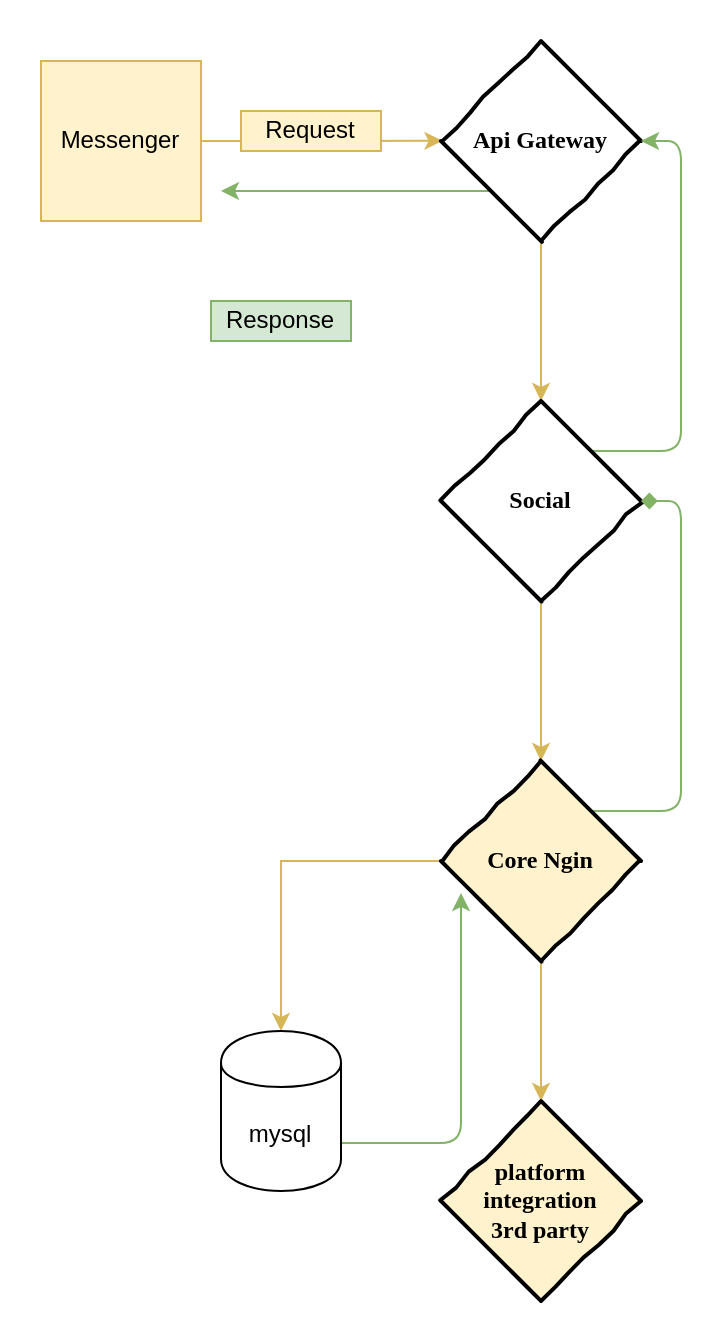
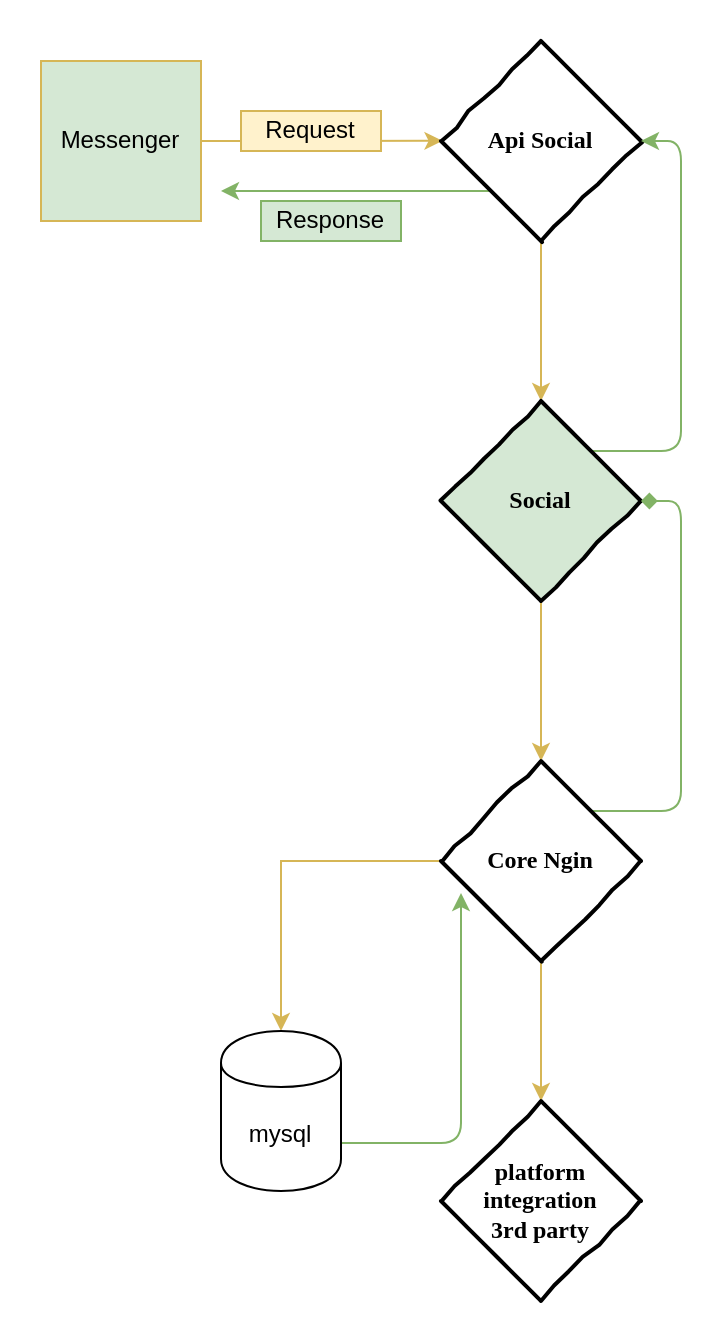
  <mxCell id="0" />
  <mxCell id="1" parent="0" />
  <mxCell id="2" style="edgeStyle=orthogonalEdgeStyle;rounded=0;orthogonalLoop=1;jettySize=auto;html=1;exitX=1;exitY=0.5;exitDx=0;exitDy=0;entryX=0.001;entryY=0.108;entryDx=0;entryDy=0;entryPerimeter=0;fillColor=#fff2cc;strokeColor=#d6b656;" parent="1" source="3" edge="1"><mxGeometry relative="1" as="geometry"><mxPoint x="220.74" y="69.92" as="targetPoint" /></mxGeometry></mxCell>
- <mxCell id="3" value="Messenger" style="whiteSpace=wrap;html=1;aspect=fixed;fillColor=#fff2cc;strokeColor=#d6b656;" parent="1" vertex="1"><mxGeometry x="20" y="30" width="80" height="80" as="geometry" /></mxCell>
+ <mxCell id="3" value="Messenger" style="whiteSpace=wrap;html=1;aspect=fixed;fillColor=#d5e8d4;strokeColor=#d6b656;" parent="1" vertex="1"><mxGeometry x="20" y="30" width="80" height="80" as="geometry" /></mxCell>
  <mxCell id="4" value="Request&lt;br&gt;" style="text;html=1;strokeColor=#d6b656;fillColor=#fff2cc;align=center;verticalAlign=middle;whiteSpace=wrap;rounded=0;" parent="1" vertex="1"><mxGeometry x="120" y="55" width="70" height="20" as="geometry" /></mxCell>
  <mxCell id="5" value="" style="edgeStyle=orthogonalEdgeStyle;rounded=0;orthogonalLoop=1;jettySize=auto;html=1;fillColor=#fff2cc;strokeColor=#d6b656;" edge="1" parent="1" source="7"><mxGeometry relative="1" as="geometry"><mxPoint x="270" y="200" as="targetPoint" /></mxGeometry></mxCell>
  <mxCell id="6" style="edgeStyle=orthogonalEdgeStyle;rounded=1;orthogonalLoop=1;jettySize=auto;html=1;exitX=0;exitY=1;exitDx=0;exitDy=0;strokeColor=#82b366;fillColor=#d5e8d4;" edge="1" parent="1" source="7"><mxGeometry relative="1" as="geometry"><mxPoint x="110" y="95" as="targetPoint" /></mxGeometry></mxCell>
- <mxCell id="7" value="Api Gateway" style="rhombus;html=1;align=center;whiteSpace=wrap;comic=1;strokeWidth=2;fontFamily=Comic Sans MS;fontStyle=1;" parent="1" vertex="1"><mxGeometry x="220" width="100" height="100" as="geometry" y="20" /></mxCell>
+ <mxCell id="7" value="Api Social" style="rhombus;html=1;align=center;whiteSpace=wrap;comic=1;strokeWidth=2;fontFamily=Comic Sans MS;fontStyle=1;" parent="1" vertex="1"><mxGeometry x="220" width="100" height="100" as="geometry" y="20" /></mxCell>
  <mxCell id="8" style="edgeStyle=orthogonalEdgeStyle;rounded=0;orthogonalLoop=1;jettySize=auto;html=1;fillColor=#fff2cc;strokeColor=#d6b656;" edge="1" parent="1" source="10"><mxGeometry relative="1" as="geometry"><mxPoint x="270" y="380" as="targetPoint" /><Array as="points"><mxPoint x="270" y="330" /><mxPoint x="270" y="330" /></Array></mxGeometry></mxCell>
  <mxCell id="9" style="edgeStyle=orthogonalEdgeStyle;rounded=1;orthogonalLoop=1;jettySize=auto;html=1;exitX=1;exitY=0;exitDx=0;exitDy=0;strokeColor=#82b366;entryX=1;entryY=0.5;entryDx=0;entryDy=0;fillColor=#d5e8d4;" edge="1" parent="1" source="10" target="7"><mxGeometry relative="1" as="geometry"><mxPoint x="330" y="70" as="targetPoint" /><Array as="points"><mxPoint x="340" y="225" /><mxPoint x="340" y="70" /></Array></mxGeometry></mxCell>
- <mxCell id="10" value="Social" style="rhombus;html=1;align=center;whiteSpace=wrap;comic=1;strokeWidth=2;fontFamily=Comic Sans MS;fontStyle=1;" vertex="1" parent="1"><mxGeometry x="220" y="200" width="100" height="100" as="geometry" /></mxCell>
+ <mxCell id="10" value="Social" style="rhombus;html=1;align=center;whiteSpace=wrap;comic=1;strokeWidth=2;fontFamily=Comic Sans MS;fontStyle=1;fillColor=#d5e8d4;" vertex="1" parent="1"><mxGeometry x="220" y="200" width="100" height="100" as="geometry" /></mxCell>
  <mxCell id="11" style="edgeStyle=orthogonalEdgeStyle;rounded=0;orthogonalLoop=1;jettySize=auto;html=1;fillColor=#fff2cc;strokeColor=#d6b656;" edge="1" parent="1" source="14" target="16"><mxGeometry relative="1" as="geometry"><mxPoint x="120" y="430" as="targetPoint" /></mxGeometry></mxCell>
  <mxCell id="12" style="edgeStyle=orthogonalEdgeStyle;rounded=0;orthogonalLoop=1;jettySize=auto;html=1;fillColor=#fff2cc;strokeColor=#d6b656;" edge="1" parent="1" source="14"><mxGeometry relative="1" as="geometry"><mxPoint x="270" y="550" as="targetPoint" /></mxGeometry></mxCell>
  <mxCell id="13" style="edgeStyle=orthogonalEdgeStyle;rounded=1;orthogonalLoop=1;jettySize=auto;html=1;exitX=1;exitY=0;exitDx=0;exitDy=0;strokeColor=#82b366;entryX=1;entryY=0.5;entryDx=0;entryDy=0;fillColor=#d5e8d4;endArrow=diamond;" edge="1" parent="1" source="14" target="10"><mxGeometry relative="1" as="geometry"><mxPoint x="340" y="250" as="targetPoint" /><Array as="points"><mxPoint x="340" y="405" /><mxPoint x="340" y="250" /></Array></mxGeometry></mxCell>
- <mxCell id="14" value="Core Ngin" style="rhombus;html=1;align=center;whiteSpace=wrap;comic=1;strokeWidth=2;fontFamily=Comic Sans MS;fontStyle=1;fillColor=#fff2cc;" vertex="1" parent="1"><mxGeometry x="220" y="380" width="100" height="100" as="geometry" /></mxCell>
+ <mxCell id="14" value="Core Ngin" style="rhombus;html=1;align=center;whiteSpace=wrap;comic=1;strokeWidth=2;fontFamily=Comic Sans MS;fontStyle=1;" vertex="1" parent="1"><mxGeometry x="220" y="380" width="100" height="100" as="geometry" /></mxCell>
  <mxCell id="15" style="edgeStyle=orthogonalEdgeStyle;rounded=1;orthogonalLoop=1;jettySize=auto;html=1;exitX=1;exitY=0.7;exitDx=0;exitDy=0;strokeColor=#82b366;entryX=0.1;entryY=0.66;entryDx=0;entryDy=0;entryPerimeter=0;fillColor=#d5e8d4;" edge="1" parent="1" source="16" target="14"><mxGeometry relative="1" as="geometry"><mxPoint x="210" y="446" as="targetPoint" /></mxGeometry></mxCell>
  <mxCell id="16" value="mysql&lt;br&gt;" style="shape=cylinder;whiteSpace=wrap;html=1;boundedLbl=1;backgroundOutline=1;" vertex="1" parent="1"><mxGeometry x="110" y="515" width="60" height="80" as="geometry" /></mxCell>
- <mxCell id="17" value="platform integration&lt;br&gt;3rd party" style="rhombus;html=1;align=center;whiteSpace=wrap;comic=1;strokeWidth=2;fontFamily=Comic Sans MS;fontStyle=1;fillColor=#fff2cc;" vertex="1" parent="1"><mxGeometry x="220" y="550" width="100" height="100" as="geometry" /></mxCell>
- <mxCell id="18" value="Response" style="text;html=1;strokeColor=#82b366;fillColor=#d5e8d4;align=center;verticalAlign=middle;whiteSpace=wrap;rounded=0;" vertex="1" parent="1"><mxGeometry x="105" y="150" width="70" height="20" as="geometry" /></mxCell>
+ <mxCell id="17" value="platform integration&lt;br&gt;3rd party" style="rhombus;html=1;align=center;whiteSpace=wrap;comic=1;strokeWidth=2;fontFamily=Comic Sans MS;fontStyle=1;" vertex="1" parent="1"><mxGeometry x="220" y="550" width="100" height="100" as="geometry" /></mxCell>
+ <mxCell id="18" value="Response" style="text;html=1;strokeColor=#82b366;fillColor=#d5e8d4;align=center;verticalAlign=middle;whiteSpace=wrap;rounded=0;" vertex="1" parent="1"><mxGeometry x="130" y="100" width="70" height="20" as="geometry" /></mxCell>
